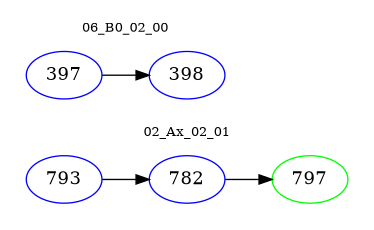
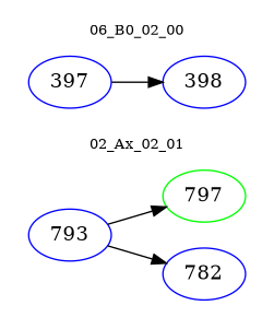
  digraph {
    rankdir=LR
    node [color=blue]
    edge [color=black]
    n1 [label=793]
    n2 [label=782]
    n3 [color=green label=797]
    n4 [label=397]
    n5 [label=398]
    subgraph cluster_1 {
      color=white
      fontsize=10
      label="02_Ax_02_01"
      n1
      n2
      n3
    }
    subgraph cluster_2 {
      color=white
      fontsize=10
      label="06_B0_02_00"
      n4
      n5
    }
    n1 -> n2
-   n2 -> n3
+   n1 -> n3
    n4 -> n5
  }
